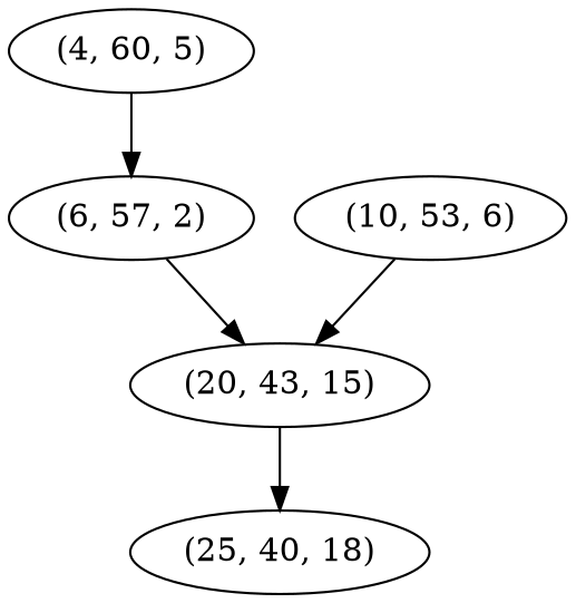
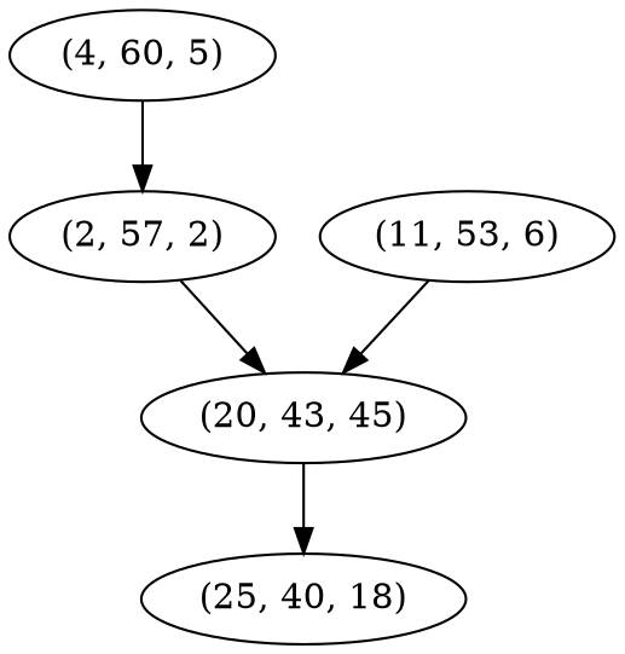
  digraph {
    n1 [label="(4, 60, 5)"]
-   "(6, 57, 2)"
-   "(20, 43, 15)"
-   "(11, 53, 6)" [label="(10, 53, 6)"]
+   "(6, 57, 2)" [label="(2, 57, 2)"]
+   "(20, 43, 15)" [label="(20, 43, 45)"]
+   "(11, 53, 6)"
    "(25, 40, 18)"
    n1 -> "(6, 57, 2)"
    "(6, 57, 2)" -> "(20, 43, 15)"
    "(20, 43, 15)" -> "(25, 40, 18)"
    "(11, 53, 6)" -> "(20, 43, 15)"
  }
